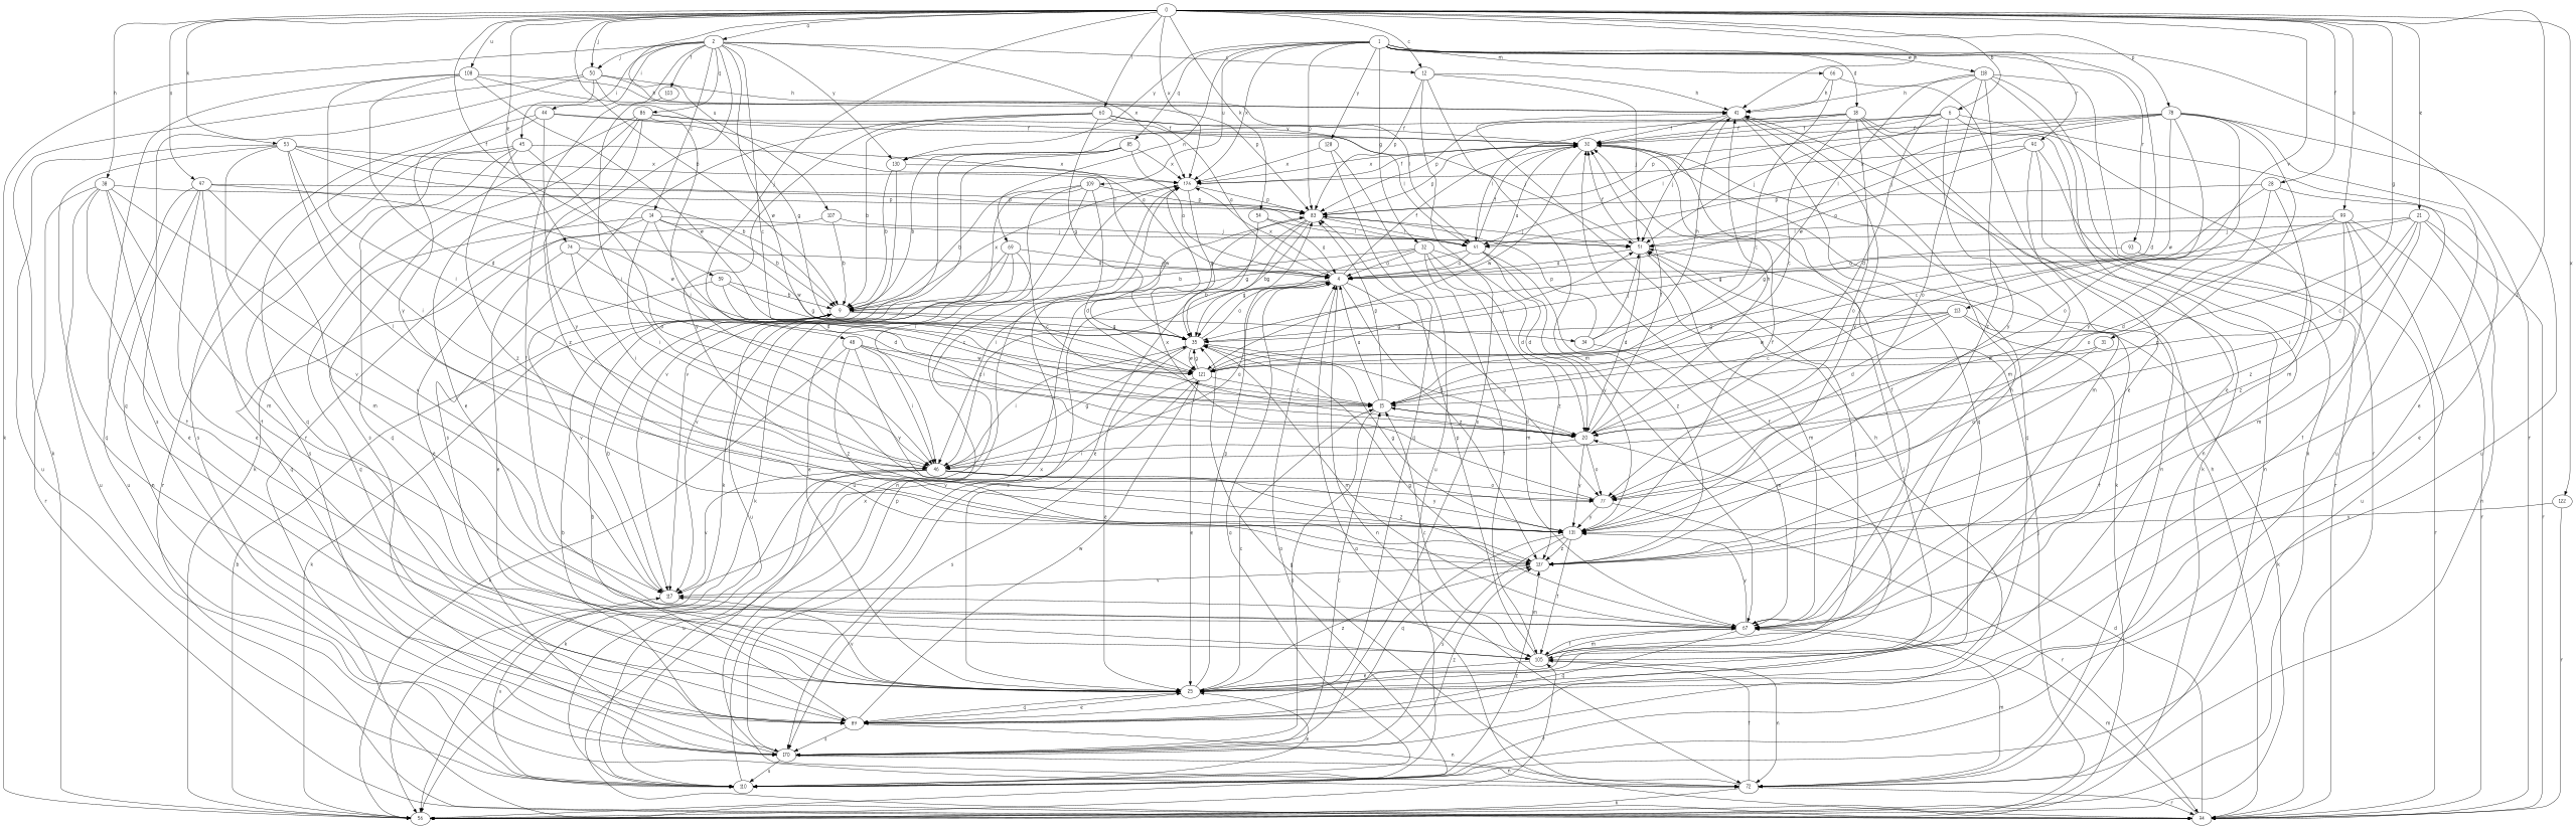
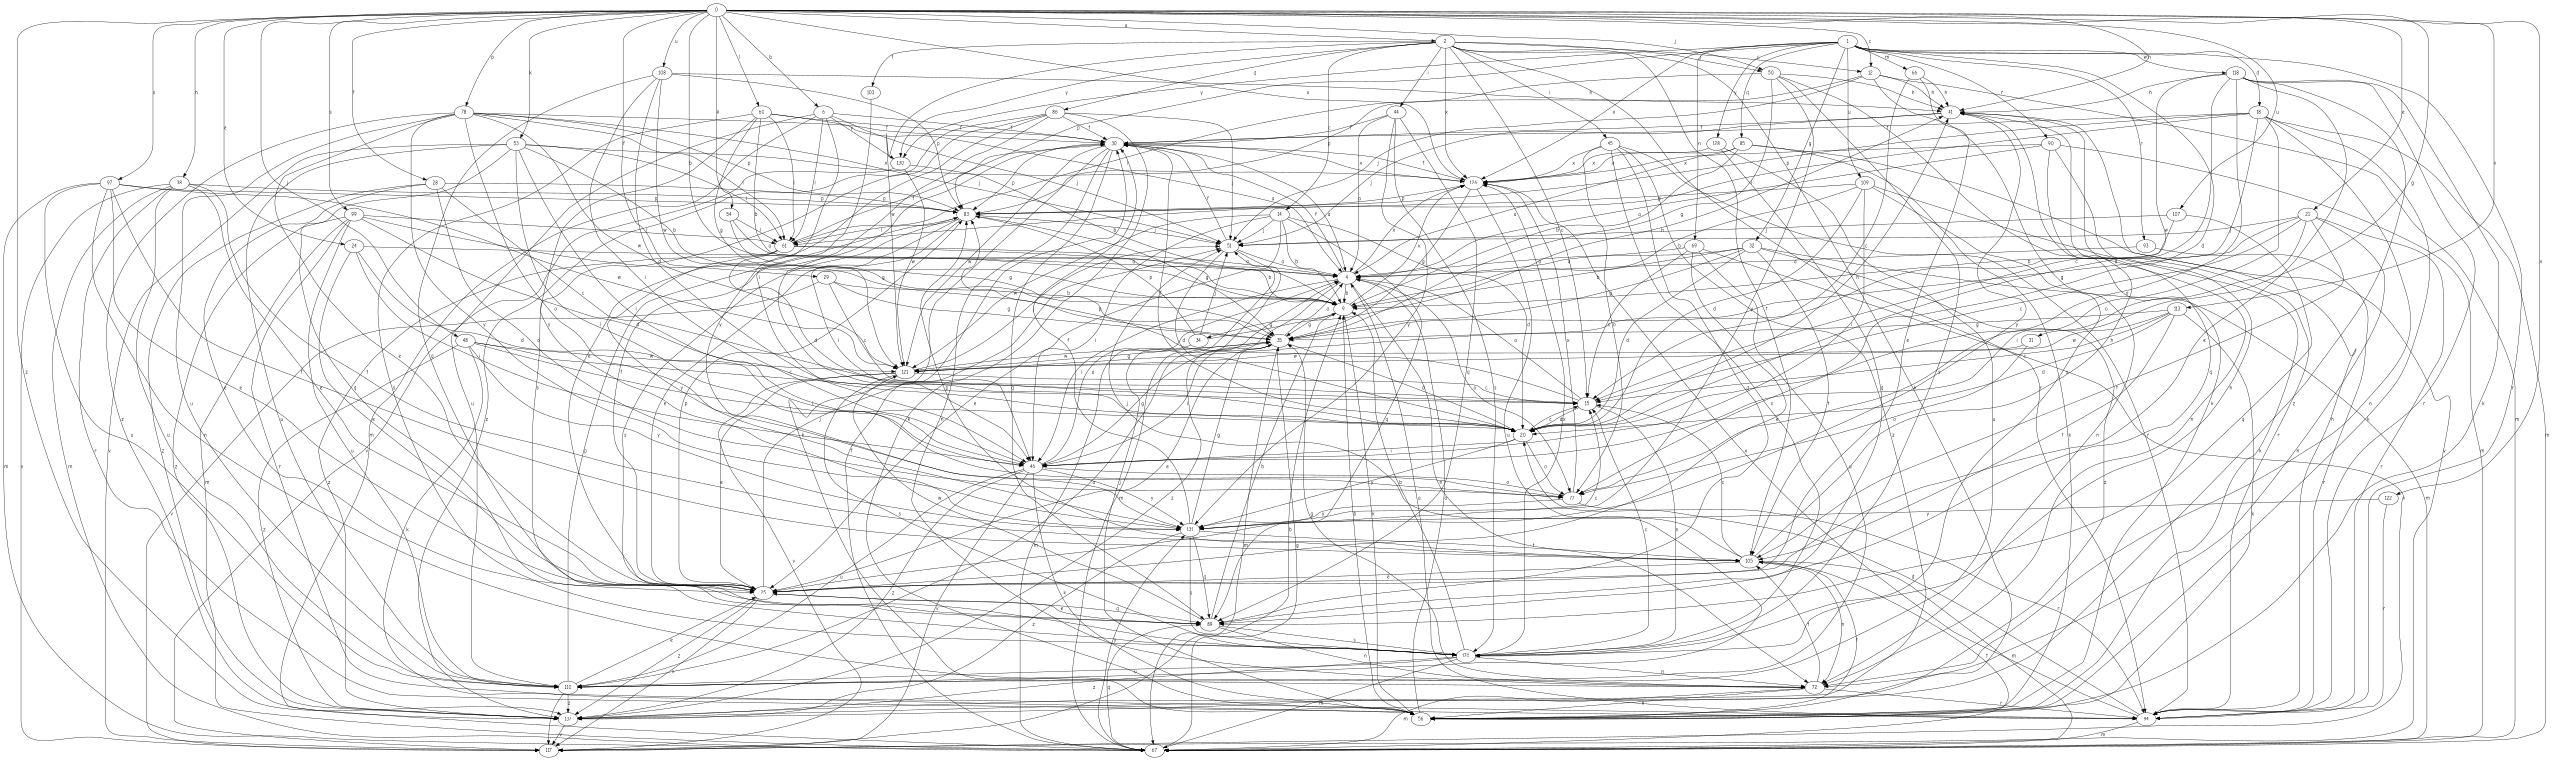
  strict digraph {
    fontname="Comic Neue"
    node [fontname="Comic Neue"]
    edge [fontname="Comic Neue"]
    0
    2
    6
    9
    12
    21
    24
    28
-   29 [label=59]
+   29
    31
    38
    41
    48
    50
    53
    54
    60
    78
    97
    99
    107
    108
    113
    122
    126
    137
    94
    130
    14
    15
    44
    45
    56
    86
    103
    105
    121
    30
    51
    61
    67
    110
    131
    34
    35
    83
    n47 [label=170]
    46
    72
    20
    4
    25
    77
    n54 [label=117]
    89
    1
    18
    32
    66
    69
    85
    90
    93
    109
    118
    128
    0 -> 2 [label=a]
    0 -> 6 [label=b]
    0 -> 9 [label=b]
    0 -> 12 [label=c]
    0 -> 21 [label=e]
    0 -> 24 [label=e]
    0 -> 28 [label=f]
    0 -> 29 [label=f]
    0 -> 31 [label=g]
    0 -> 38 [label=h]
    0 -> 41 [label=h]
    0 -> 48 [label=j]
    0 -> 50 [label=j]
    0 -> 53 [label=k]
    0 -> 54 [label=k]
    0 -> 60 [label=l]
    0 -> 78 [label=p]
    0 -> 97 [label=s]
    0 -> 99 [label=s]
    0 -> 107 [label=u]
    0 -> 108 [label=u]
    0 -> 113 [label=v]
    0 -> 122 [label=x]
    0 -> 126 [label=x]
    0 -> 137 [label=z]
    2 -> 12 [label=c]
    2 -> 50 [label=j]
    2 -> 126 [label=x]
    2 -> 94 [label=r]
    2 -> 130 [label=y]
    2 -> 14 [label=c]
    2 -> 15 [label=c]
    2 -> 44 [label=i]
    2 -> 45 [label=i]
    2 -> 56 [label=k]
    2 -> 86 [label=q]
    2 -> 103 [label=t]
    2 -> 105 [label=t]
    2 -> 121 [label=w]
    6 -> 130 [label=y]
    6 -> 30 [label=f]
    6 -> 51 [label=j]
    6 -> 61 [label=l]
    6 -> 67 [label=m]
    6 -> 110 [label=u]
    6 -> 131 [label=y]
    9 -> 126 [label=x]
    9 -> 56 [label=k]
    9 -> 34 [label=g]
    9 -> 35 [label=g]
    12 -> 41 [label=h]
    12 -> 51 [label=j]
    12 -> 67 [label=m]
    12 -> 83 [label=p]
    12 -> n47 [label=s]
    21 -> 94 [label=r]
    21 -> 15 [label=c]
    21 -> 105 [label=t]
    21 -> 51 [label=j]
    21 -> 35 [label=g]
    21 -> 46 [label=i]
    21 -> 72 [label=n]
    24 -> 46 [label=i]
    24 -> 20 [label=d]
    24 -> 4 [label=a]
    24 -> 25 [label=e]
    28 -> 137 [label=z]
    28 -> 15 [label=c]
    28 -> 83 [label=p]
    28 -> 25 [label=e]
    28 -> 77 [label=o]
    29 -> 9 [label=b]
    29 -> 15 [label=c]
    29 -> 35 [label=g]
    29 -> n54 [label=v]
    31 -> 121 [label=w]
    31 -> 77 [label=o]
    38 -> 94 [label=r]
    38 -> 105 [label=t]
    38 -> 67 [label=m]
    38 -> 110 [label=u]
    38 -> 83 [label=p]
    38 -> 25 [label=e]
    38 -> n54 [label=v]
    41 -> 30 [label=f]
    41 -> 51 [label=j]
    41 -> 131 [label=y]
    41 -> 89 [label=q]
    48 -> 137 [label=z]
    48 -> 15 [label=c]
    48 -> 56 [label=k]
    48 -> 121 [label=w]
    48 -> 131 [label=y]
    48 -> 46 [label=i]
    50 -> 41 [label=h]
    50 -> 56 [label=k]
    50 -> 61 [label=l]
    50 -> 131 [label=y]
    50 -> 35 [label=g]
    50 -> n47 [label=s]
    53 -> 9 [label=b]
    53 -> 126 [label=x]
    53 -> 61 [label=l]
    53 -> 110 [label=u]
    53 -> 46 [label=i]
    53 -> 77 [label=l]
    53 -> n54 [label=v]
    53 -> 89 [label=q]
    54 -> 61 [label=l]
    54 -> 35 [label=g]
    54 -> 4 [label=a]
    60 -> 9 [label=b]
    60 -> 30 [label=f]
    60 -> 61 [label=l]
    60 -> 131 [label=y]
    60 -> 35 [label=g]
    60 -> n47 [label=s]
    60 -> 4 [label=a]
    78 -> 137 [label=z]
    78 -> 121 [label=w]
    78 -> 30 [label=f]
    78 -> 51 [label=j]
    78 -> 61 [label=l]
    78 -> 110 [label=u]
    78 -> 131 [label=y]
    78 -> 83 [label=p]
    78 -> 25 [label=e]
    78 -> 77 [label=o]
    97 -> 105 [label=t]
    97 -> 121 [label=w]
    97 -> 67 [label=m]
    97 -> 110 [label=u]
    97 -> 83 [label=p]
    97 -> 72 [label=n]
    97 -> 25 [label=e]
    99 -> 137 [label=z]
    99 -> 94 [label=r]
    99 -> 61 [label=l]
    99 -> 67 [label=m]
    99 -> 110 [label=u]
    99 -> 35 [label=g]
    99 -> 20 [label=d]
    107 -> 9 [label=b]
    107 -> 51 [label=j]
    107 -> 89 [label=q]
    108 -> 41 [label=h]
    108 -> 121 [label=w]
    108 -> 83 [label=p]
    108 -> 46 [label=i]
    108 -> 20 [label=d]
    108 -> 89 [label=q]
    113 -> 15 [label=c]
    113 -> 56 [label=k]
    113 -> 105 [label=t]
    113 -> 121 [label=w]
    113 -> 35 [label=g]
    113 -> 20 [label=d]
    122 -> 94 [label=r]
    122 -> 131 [label=y]
    126 -> 30 [label=f]
    126 -> 110 [label=u]
    126 -> 35 [label=g]
    126 -> 83 [label=p]
    137 -> n54 [label=v]
    94 -> 41 [label=h]
    94 -> 126 [label=x]
    94 -> 67 [label=m]
    94 -> 20 [label=d]
    94 -> 4 [label=a]
    130 -> 9 [label=b]
    130 -> 121 [label=w]
    130 -> n54 [label=v]
    14 -> 9 [label=b]
    14 -> 121 [label=w]
    14 -> 51 [label=j]
    14 -> 46 [label=i]
    14 -> 20 [label=d]
    14 -> 25 [label=e]
    14 -> 89 [label=q]
    15 -> 83 [label=p]
    15 -> n47 [label=s]
    15 -> 20 [label=d]
    15 -> 4 [label=a]
    44 -> 30 [label=f]
    44 -> 131 [label=y]
    44 -> n47 [label=s]
    44 -> 4 [label=a]
    44 -> 89 [label=q]
    45 -> 126 [label=x]
    45 -> 137 [label=z]
    45 -> 94 [label=r]
    45 -> n47 [label=s]
    45 -> 77 [label=o]
    45 -> 89 [label=q]
    56 -> 9 [label=b]
    56 -> 105 [label=t]
    56 -> 51 [label=j]
    56 -> 4 [label=a]
    86 -> 137 [label=z]
    86 -> 56 [label=k]
    86 -> 30 [label=f]
    86 -> 51 [label=j]
    86 -> n47 [label=s]
    86 -> 46 [label=i]
    86 -> 25 [label=e]
    103 -> 46 [label=i]
    105 -> 41 [label=h]
    105 -> 15 [label=c]
    105 -> 51 [label=j]
    105 -> 67 [label=m]
    105 -> 83 [label=p]
    105 -> 72 [label=n]
    105 -> 25 [label=e]
    121 -> 15 [label=c]
    121 -> 51 [label=j]
    121 -> 35 [label=g]
    121 -> n47 [label=s]
    121 -> 25 [label=e]
    121 -> n54 [label=v]
    30 -> 126 [label=x]
    30 -> 56 [label=k]
    30 -> 121 [label=w]
    30 -> 83 [label=p]
    30 -> 72 [label=n]
    30 -> 4 [label=a]
    30 -> 89 [label=q]
    51 -> 30 [label=f]
    51 -> 67 [label=m]
    51 -> 20 [label=d]
    51 -> 4 [label=a]
    61 -> 9 [label=b]
    61 -> 137 [label=z]
    61 -> 30 [label=f]
    61 -> 131 [label=y]
    61 -> 20 [label=d]
    61 -> 4 [label=a]
    67 -> 105 [label=t]
    67 -> 30 [label=f]
    67 -> 131 [label=y]
    67 -> 35 [label=g]
    67 -> 89 [label=q]
    110 -> 137 [label=z]
    110 -> 83 [label=p]
    110 -> 4 [label=a]
    110 -> 25 [label=e]
    110 -> n54 [label=v]
    131 -> 137 [label=z]
    131 -> 105 [label=t]
    131 -> 30 [label=f]
    131 -> 35 [label=g]
    131 -> n47 [label=s]
    131 -> 89 [label=q]
    34 -> 41 [label=h]
    34 -> 51 [label=j]
    34 -> 67 [label=m]
    34 -> 83 [label=p]
    35 -> 121 [label=w]
    35 -> 67 [label=m]
    35 -> 46 [label=i]
    35 -> 20 [label=d]
    35 -> 4 [label=a]
    35 -> 25 [label=e]
    83 -> 51 [label=j]
    83 -> 61 [label=l]
    83 -> 35 [label=g]
    83 -> n47 [label=s]
    83 -> 46 [label=i]
    83 -> 25 [label=e]
    n47 -> 9 [label=b]
    n47 -> 41 [label=h]
    n47 -> 126 [label=x]
    n47 -> 137 [label=z]
    n47 -> 15 [label=c]
    n47 -> 110 [label=u]
    n47 -> 72 [label=n]
    46 -> 137 [label=z]
    46 -> 56 [label=k]
    46 -> 110 [label=u]
    46 -> 131 [label=y]
    46 -> 35 [label=g]
    46 -> 4 [label=a]
    46 -> 77 [label=o]
    46 -> n54 [label=v]
    72 -> 94 [label=r]
    72 -> 56 [label=k]
    72 -> 105 [label=t]
    72 -> 67 [label=m]
    72 -> 35 [label=g]
    20 -> 41 [label=h]
    20 -> 15 [label=c]
    20 -> 30 [label=f]
    20 -> 131 [label=y]
    20 -> 46 [label=i]
    20 -> 77 [label=o]
    4 -> 9 [label=b]
    4 -> 126 [label=x]
    4 -> 137 [label=z]
    4 -> 30 [label=f]
    4 -> 46 [label=i]
    4 -> 72 [label=n]
    4 -> 77 [label=o]
    25 -> 137 [label=z]
    25 -> 15 [label=c]
    25 -> 30 [label=f]
    25 -> 51 [label=j]
    25 -> 83 [label=p]
    25 -> n54 [label=v]
    25 -> 89 [label=q]
    77 -> 126 [label=x]
    77 -> 94 [label=r]
    77 -> 131 [label=y]
    n54 -> 9 [label=b]
-   n54 -> 67 [label=m]
+   n47 -> 67 [label=m]
    89 -> 9 [label=b]
    89 -> 121 [label=w]
    89 -> n47 [label=s]
    89 -> 72 [label=n]
    89 -> 25 [label=e]
    1 -> 126 [label=x]
    1 -> 94 [label=r]
    1 -> 130 [label=y]
    1 -> 83 [label=p]
    1 -> 20 [label=d]
    1 -> 18 [label=d]
    1 -> 32 [label=g]
    1 -> 66 [label=m]
    1 -> 69 [label=n]
    1 -> 85 [label=q]
    1 -> 90 [label=r]
    1 -> 93 [label=r]
    1 -> 109 [label=u]
    1 -> 118 [label=w]
    1 -> 128 [label=y]
    18 -> 15 [label=c]
    18 -> 56 [label=k]
    18 -> 30 [label=f]
    18 -> 61 [label=l]
    18 -> 67 [label=m]
    18 -> 83 [label=p]
    18 -> 72 [label=n]
    18 -> 77 [label=o]
    32 -> 9 [label=b]
    32 -> 137 [label=z]
    32 -> 105 [label=t]
    32 -> 67 [label=m]
    32 -> 35 [label=g]
    32 -> 20 [label=d]
    32 -> 4 [label=a]
    66 -> 41 [label=h]
    66 -> 15 [label=c]
    66 -> 25 [label=e]
    69 -> 15 [label=c]
    69 -> 110 [label=u]
    69 -> 4 [label=a]
    69 -> 25 [label=e]
    69 -> n54 [label=v]
    85 -> 9 [label=b]
    85 -> 126 [label=x]
    85 -> 56 [label=k]
    85 -> 4 [label=a]
    85 -> n54 [label=v]
    90 -> 126 [label=x]
    90 -> 94 [label=r]
    90 -> 67 [label=m]
    90 -> 72 [label=n]
    90 -> 4 [label=a]
    93 -> 94 [label=r]
    93 -> 4 [label=a]
    109 -> 9 [label=b]
    109 -> 56 [label=k]
    109 -> 83 [label=p]
    109 -> 46 [label=i]
    109 -> 72 [label=n]
    109 -> 20 [label=d]
    118 -> 41 [label=h]
    118 -> 137 [label=z]
    118 -> 94 [label=r]
    118 -> 56 [label=k]
    118 -> 121 [label=w]
    118 -> 20 [label=d]
    118 -> 25 [label=e]
    118 -> 77 [label=o]
    128 -> 126 [label=x]
    128 -> 110 [label=u]
    128 -> 89 [label=q]
  }
